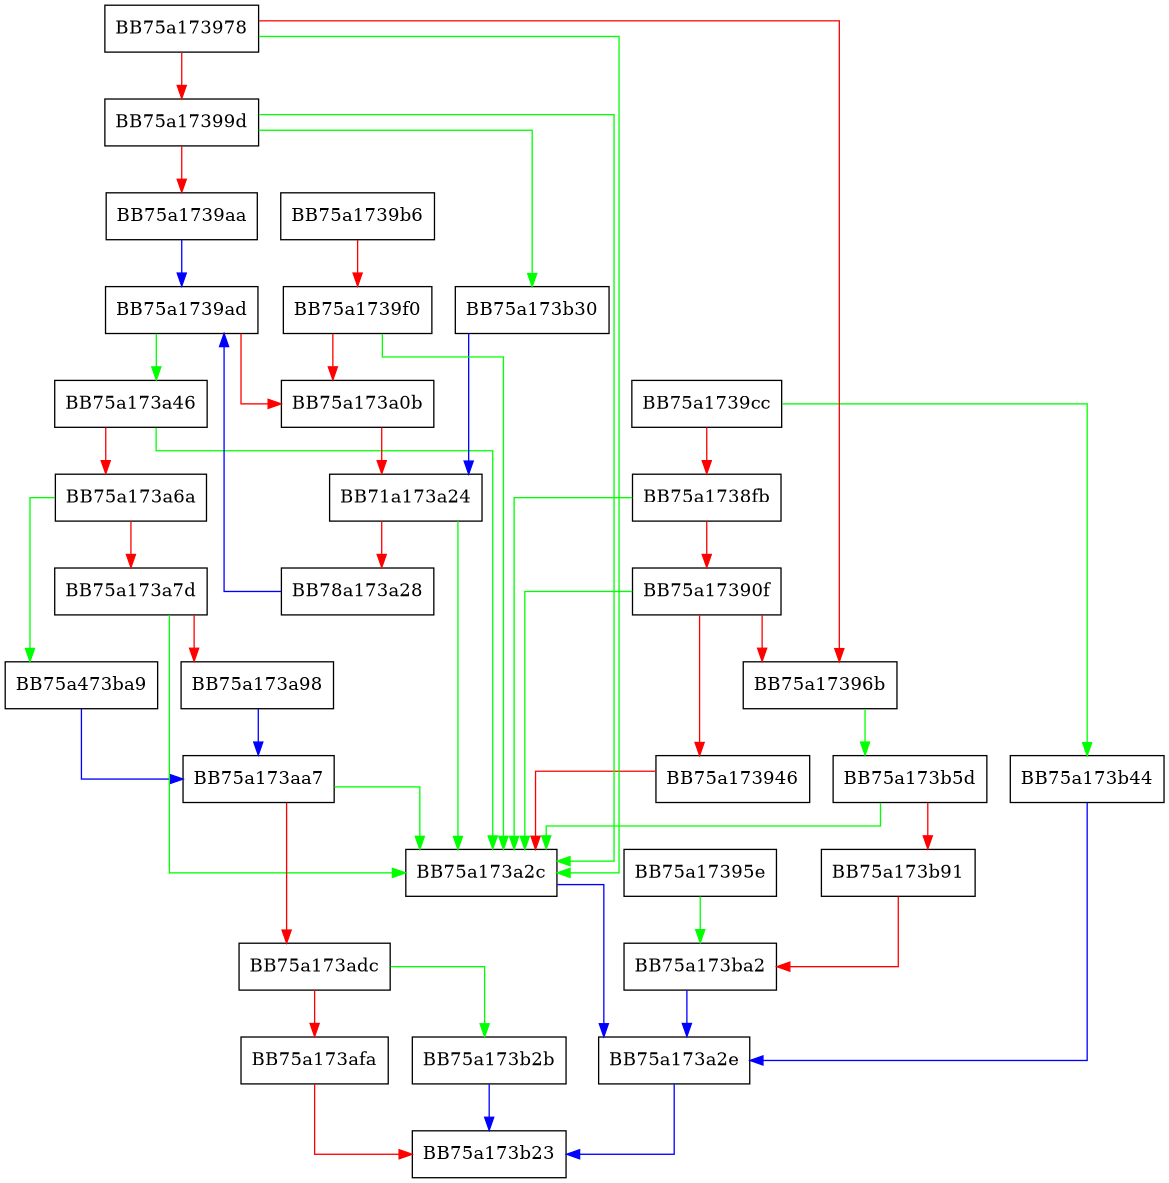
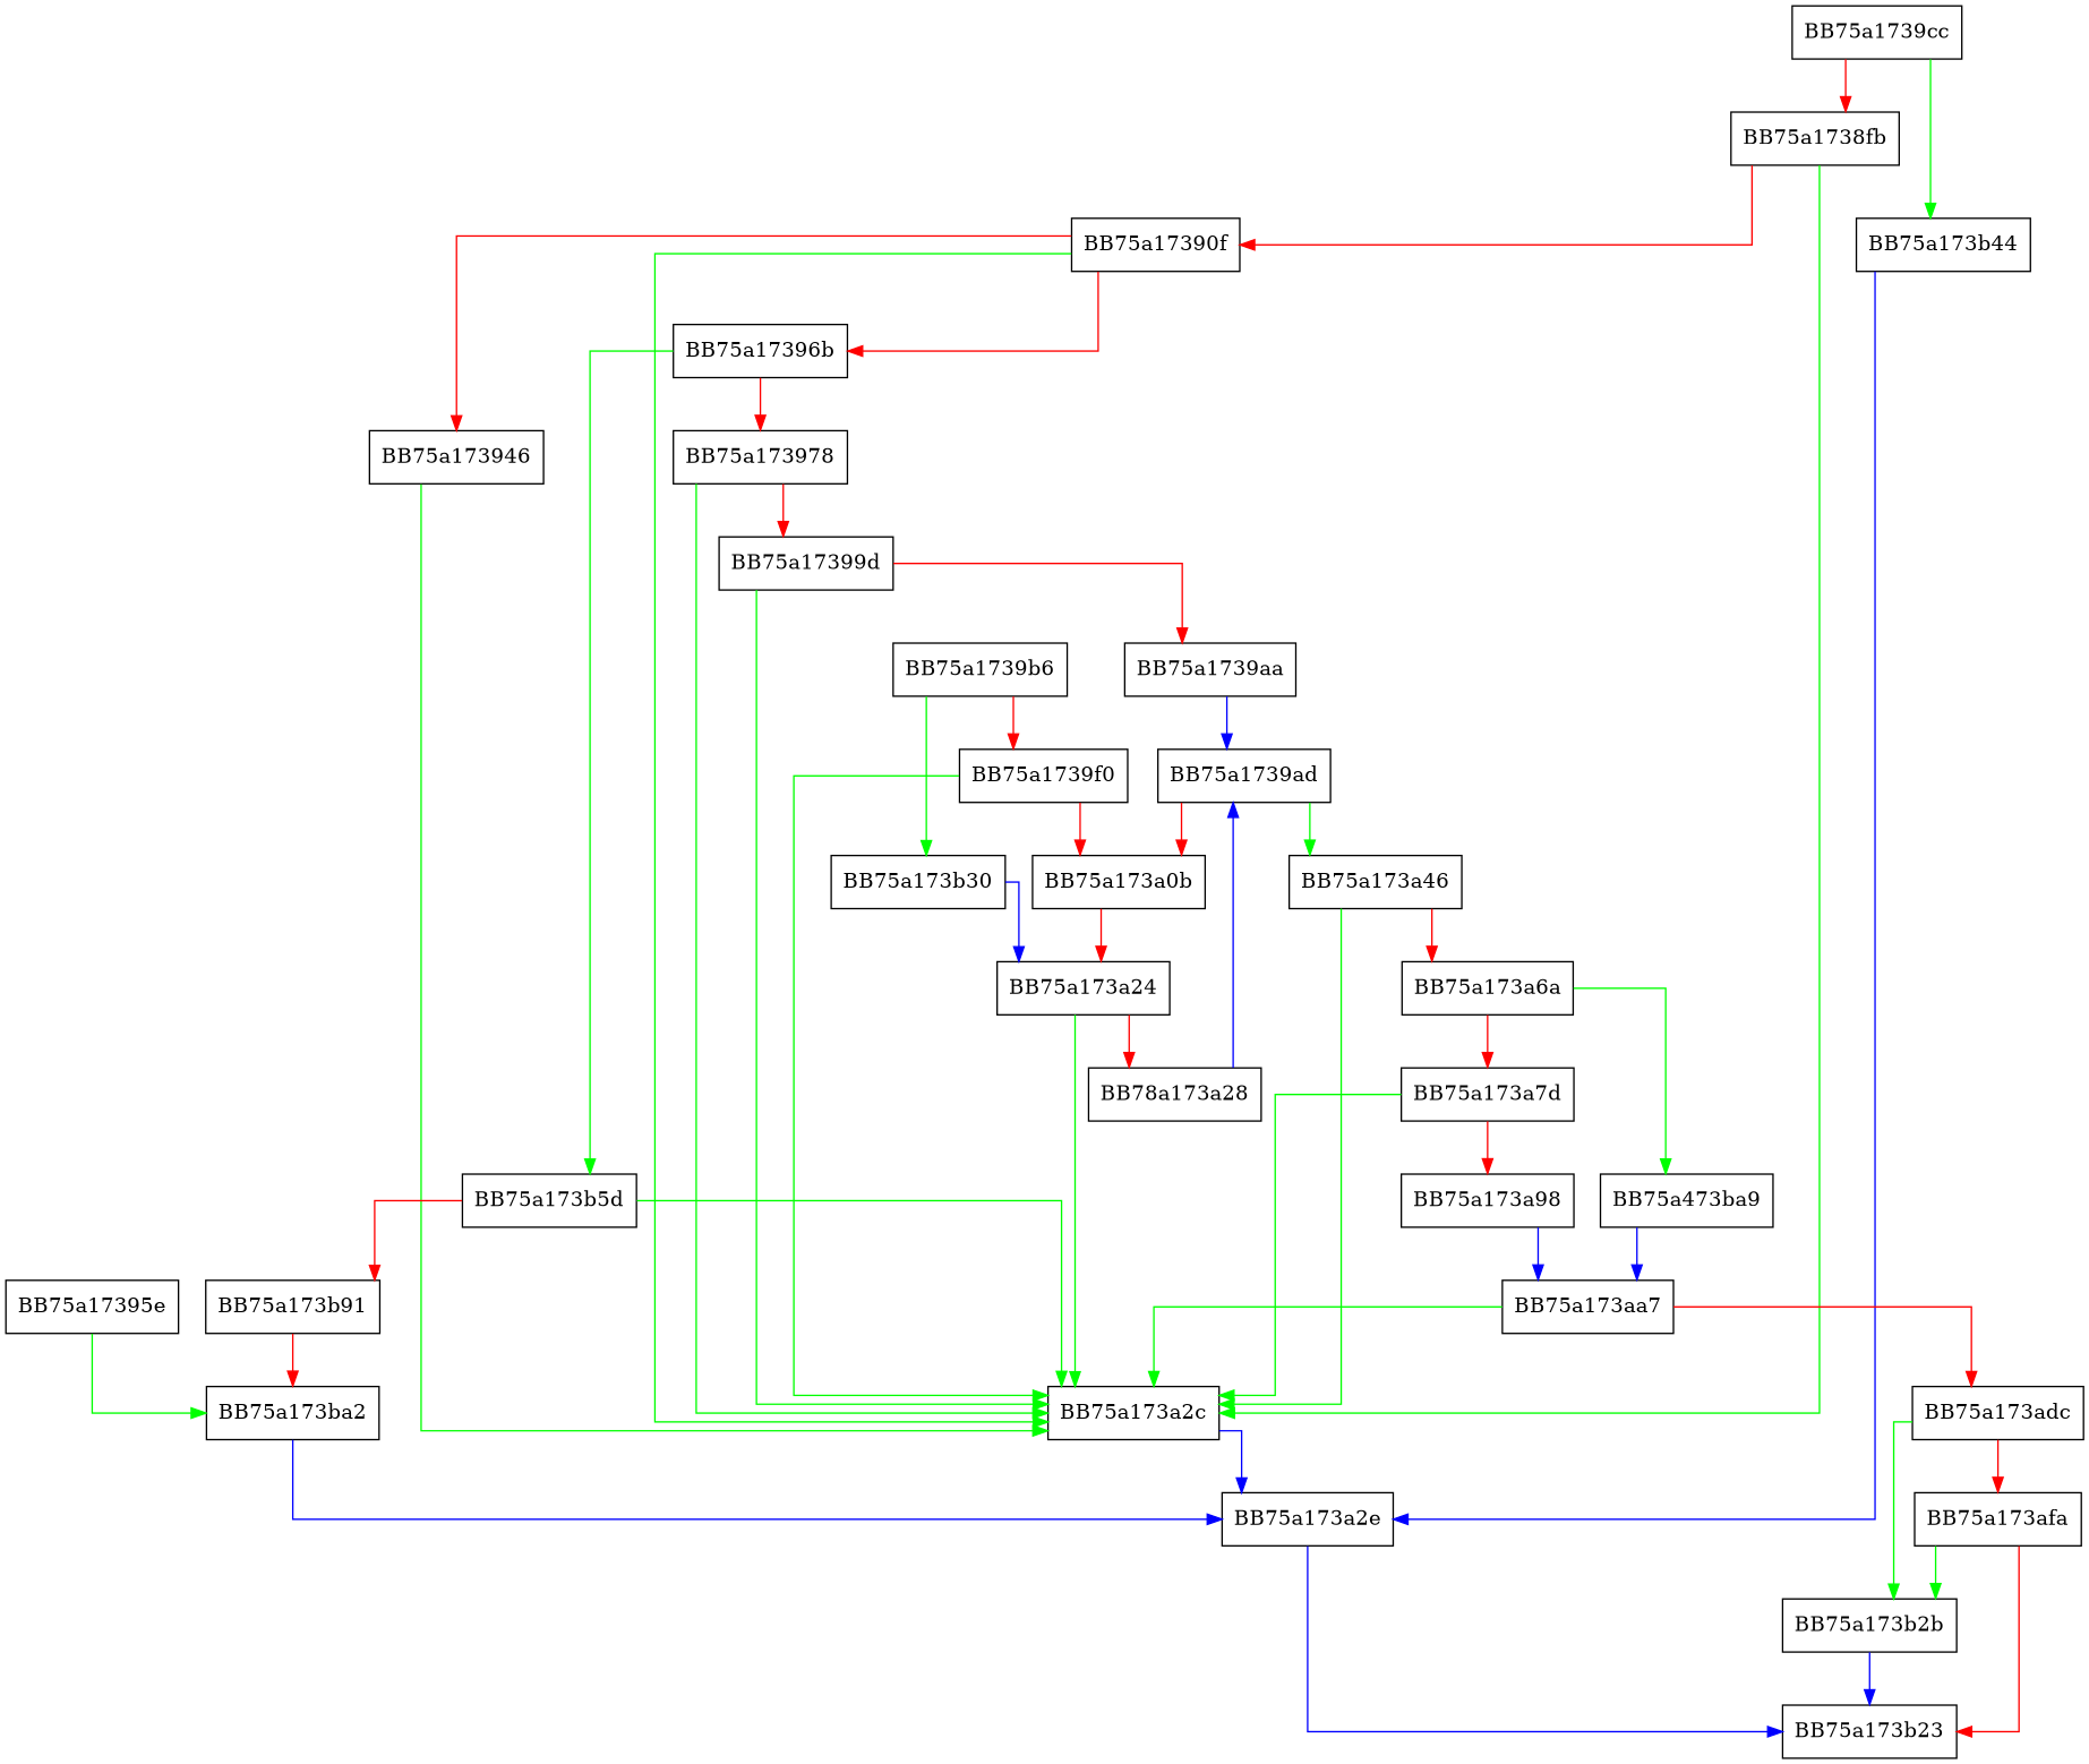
  digraph {
    splines=ortho
    node [shape=box]
    edge [color=red]
    n1 [label=BB75a1739cc]
    BB75a173b44
    BB75a1738fb
    BB75a173a2e
    BB75a173a2c
    BB75a17390f
    BB75a173b23
    BB75a173946
    BB75a17396b
    BB75a17395e
    BB75a173ba2
    BB75a173b5d
    BB75a173978
    BB75a173b91
    BB75a17399d
    BB75a1739aa
    BB75a1739ad
    BB75a173a46
    BB75a173a0b
    BB75a173a6a
    BB75a1739b6
    BB75a173b30
    BB75a1739f0
    n24 [label=BB75a473ba9]
    BB75a173a7d
-   BB75a173a24 [label=BB71a173a24]
+   BB75a173a24
    n27 [label=BB78a173a28]
    BB75a173aa7
    BB75a173a98
    BB75a173adc
    BB75a173b2b
    BB75a173afa
    n1 -> BB75a173b44 [color=green]
    n1 -> BB75a1738fb
    BB75a173b44 -> BB75a173a2e [color=blue]
    BB75a1738fb -> BB75a173a2c [color=green]
    BB75a1738fb -> BB75a17390f
    BB75a173a2e -> BB75a173b23 [color=blue]
    BB75a173a2c -> BB75a173a2e [color=blue]
    BB75a17390f -> BB75a173a2c [color=green]
    BB75a17390f -> BB75a173946
    BB75a17390f -> BB75a17396b
-   BB75a173946 -> BB75a173a2c
+   BB75a173946 -> BB75a173a2c [color=green]
    BB75a17396b -> BB75a173b5d [color=green]
-   BB75a173978 -> BB75a17396b
+   BB75a17396b -> BB75a173978
    BB75a17395e -> BB75a173ba2 [color=green]
    BB75a173ba2 -> BB75a173a2e [color=blue]
    BB75a173b5d -> BB75a173a2c [color=green]
    BB75a173b5d -> BB75a173b91
    BB75a173978 -> BB75a173a2c [color=green]
    BB75a173978 -> BB75a17399d
    BB75a173b91 -> BB75a173ba2
    BB75a17399d -> BB75a173a2c [color=green]
    BB75a17399d -> BB75a1739aa
    BB75a1739aa -> BB75a1739ad [color=blue]
    BB75a1739ad -> BB75a173a46 [color=green]
    BB75a1739ad -> BB75a173a0b
    BB75a173a46 -> BB75a173a2c [color=green]
    BB75a173a46 -> BB75a173a6a
    BB75a173a0b -> BB75a173a24
    BB75a173a6a -> n24 [color=green]
    BB75a173a6a -> BB75a173a7d
-   BB75a17399d -> BB75a173b30 [color=green]
+   BB75a1739b6 -> BB75a173b30 [color=green]
    BB75a1739b6 -> BB75a1739f0
    BB75a173b30 -> BB75a173a24 [color=blue]
    BB75a1739f0 -> BB75a173a2c [color=green]
    BB75a1739f0 -> BB75a173a0b
    n24 -> BB75a173aa7 [color=blue]
    BB75a173a7d -> BB75a173a2c [color=green]
    BB75a173a7d -> BB75a173a98
    BB75a173a24 -> BB75a173a2c [color=green]
    BB75a173a24 -> n27
    n27 -> BB75a1739ad [color=blue]
    BB75a173aa7 -> BB75a173a2c [color=green]
    BB75a173aa7 -> BB75a173adc
    BB75a173a98 -> BB75a173aa7 [color=blue]
    BB75a173adc -> BB75a173b2b [color=green]
    BB75a173adc -> BB75a173afa
    BB75a173b2b -> BB75a173b23 [color=blue]
    BB75a173afa -> BB75a173b23
+   BB75a173afa -> BB75a173b2b [color=green]
  }
